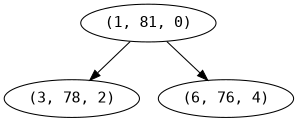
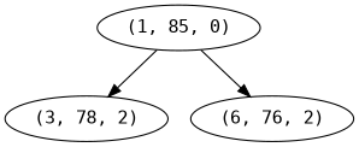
  digraph {
    fontname="DejaVu Sans Mono"
    node [fontname="DejaVu Sans Mono"]
    edge [fontname="DejaVu Sans Mono"]
-   "(1, 81, 0)"
+   "(1, 81, 0)" [label="(1, 85, 0)"]
    "(3, 78, 2)"
-   "(6, 76, 4)"
+   "(6, 76, 4)" [label="(6, 76, 2)"]
    "(1, 81, 0)" -> "(3, 78, 2)"
    "(1, 81, 0)" -> "(6, 76, 4)"
  }
